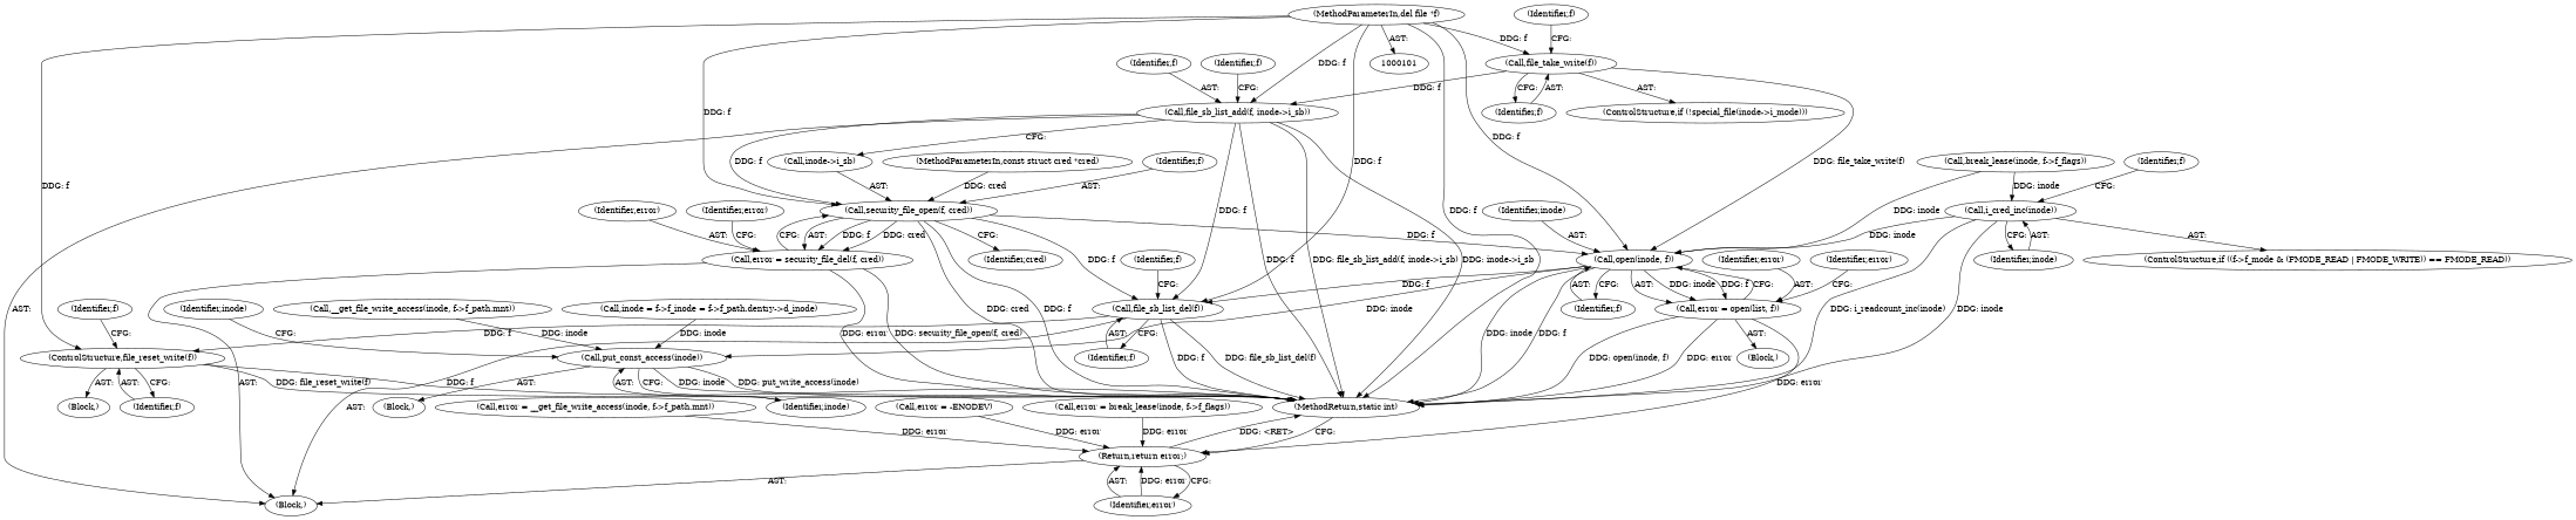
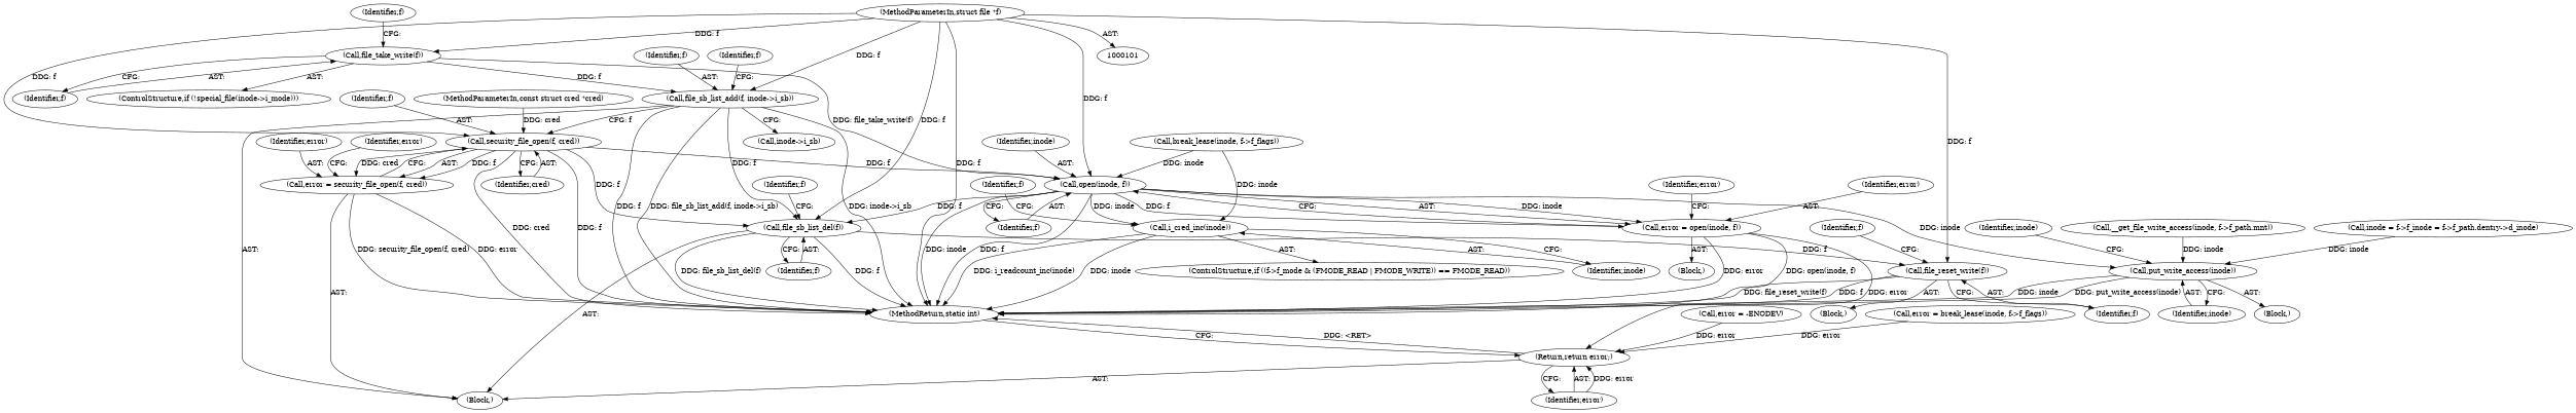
  digraph {
    n1 [label="(Call,file_take_write(f))"]
    n2 [label="(Call,file_sb_list_add(f, inode->i_sb))"]
    n3 [label="(Identifier,f)"]
    n4 [label="(ControlStructure,if (!special_file(inode->i_mode)))"]
    n5 [label="(Call,open(inode, f))"]
    n6 [label="(MethodReturn,static int)"]
    n7 [label="(Call,security_file_open(f, cred))"]
    n8 [label="(Call,file_sb_list_del(f))"]
    n9 [label="(Call,inode->i_sb)"]
    n10 [label="(Block,)"]
    n11 [label="(Return,return error;)"]
-   n12 [label="(MethodParameterIn,del file *f)"]
-   n13 [label="(ControlStructure,file_reset_write(f))"]
+   n12 [label="(MethodParameterIn,struct file *f)"]
+   n13 [label="(Call,file_reset_write(f))"]
    1000101
-   n15 [label="(Call,error = security_file_del(f, cred))"]
+   n15 [label="(Call,error = security_file_open(f, cred))"]
    n16 [label="(Identifier,cred)"]
-   n17 [label="(Call,error = open(list, f))"]
+   n17 [label="(Call,error = open(inode, f))"]
    n18 [label="(Call,i_cred_inc(inode))"]
-   n19 [label="(Call,put_const_access(inode))"]
+   n19 [label="(Call,put_write_access(inode))"]
    n20 [label="(Identifier,f)"]
    n21 [label="(Identifier,f)"]
    n22 [label="(Block,)"]
    n23 [label="(Identifier,f)"]
    n24 [label="(Identifier,error)"]
    n25 [label="(Block,)"]
    n26 [label="(ControlStructure,if ((f->f_mode & (FMODE_READ | FMODE_WRITE)) == FMODE_READ))"]
    n27 [label="(Identifier,inode)"]
    n28 [label="(Block,)"]
    n29 [label="(Identifier,inode)"]
-   n30 [label="(Call,error = __get_file_write_access(inode, f->f_path.mnt))"]
    n31 [label="(Call,error = -ENODEV)"]
    n32 [label="(Identifier,inode)"]
    n33 [label="(MethodParameterIn,const struct cred *cred)"]
    n34 [label="(Identifier,error)"]
    n35 [label="(Identifier,inode)"]
    n36 [label="(Call,__get_file_write_access(inode, f->f_path.mnt))"]
    n37 [label="(Identifier,f)"]
    n38 [label="(Identifier,error)"]
    n39 [label="(Identifier,f)"]
    n40 [label="(Call,inode = f->f_inode = f->f_path.dentry->d_inode)"]
    n41 [label="(Identifier,f)"]
    n42 [label="(Identifier,f)"]
    n43 [label="(Call,break_lease(inode, f->f_flags))"]
    n44 [label="(Identifier,error)"]
    n45 [label="(Identifier,f)"]
    n46 [label="(Identifier,f)"]
    n47 [label="(Identifier,f)"]
    n48 [label="(Identifier,error)"]
    n49 [label="(Call,error = break_lease(inode, f->f_flags))"]
    n1 -> n2 [label="DDG: f"]
    n1 -> n3 [label="CFG: "]
    n1 -> n4 [label="AST: "]
    n1 -> n5 [label="DDG: file_take_write(f)"]
    n2 -> n6 [label="DDG: f"]
    n2 -> n6 [label="DDG: file_sb_list_add(f, inode->i_sb)"]
    n2 -> n6 [label="DDG: inode->i_sb"]
-   n2 -> n7 [label="DDG: f"]
+   n2 -> n7 [label="CFG: f"]
    n2 -> n8 [label="DDG: f"]
    n2 -> n9 [label="CFG: "]
    n2 -> n10 [label="AST: "]
    n3 -> n1 [label="AST: "]
    n5 -> n6 [label="DDG: inode"]
    n5 -> n6 [label="DDG: f"]
    n5 -> n8 [label="DDG: f"]
    n5 -> n17 [label="AST: "]
    n5 -> n17 [label="DDG: inode"]
    n5 -> n17 [label="DDG: f"]
-   n18 -> n5 [label="DDG: inode"]
+   n5 -> n18 [label="DDG: inode"]
    n5 -> n19 [label="DDG: inode"]
    n5 -> n20 [label="CFG: "]
    n6 -> n11 [label="CFG: "]
    n7 -> n5 [label="DDG: f"]
    n7 -> n6 [label="DDG: cred"]
    n7 -> n6 [label="DDG: f"]
    n7 -> n8 [label="DDG: f"]
    n7 -> n15 [label="AST: "]
    n7 -> n15 [label="DDG: f"]
    n7 -> n15 [label="DDG: cred"]
    n7 -> n16 [label="CFG: "]
    n8 -> n6 [label="DDG: f"]
    n8 -> n6 [label="DDG: file_sb_list_del(f)"]
    n8 -> n10 [label="AST: "]
    n8 -> n13 [label="DDG: f"]
    n8 -> n21 [label="CFG: "]
    n11 -> n6 [label="DDG: <RET>"]
    n11 -> n10 [label="AST: "]
    n11 -> n24 [label="CFG: "]
    n12 -> n1 [label="DDG: f"]
    n12 -> n2 [label="DDG: f"]
    n12 -> n5 [label="DDG: f"]
    n12 -> n6 [label="DDG: f"]
    n12 -> n7 [label="DDG: f"]
    n12 -> n8 [label="DDG: f"]
    n12 -> n13 [label="DDG: f"]
    n12 -> 1000101 [label="AST: "]
    n13 -> n6 [label="DDG: file_reset_write(f)"]
    n13 -> n6 [label="DDG: f"]
    n13 -> n22 [label="AST: "]
    n13 -> n23 [label="CFG: "]
    n15 -> n6 [label="DDG: security_file_open(f, cred)"]
    n15 -> n6 [label="DDG: error"]
    n15 -> n7 [label="CFG: "]
    n15 -> n10 [label="AST: "]
-   n9 -> n7 [label="AST: "]
+   n16 -> n7 [label="AST: "]
    n17 -> n5 [label="CFG: "]
    n17 -> n6 [label="DDG: open(inode, f)"]
    n17 -> n6 [label="DDG: error"]
    n17 -> n11 [label="DDG: error"]
    n17 -> n25 [label="AST: "]
    n18 -> n6 [label="DDG: i_readcount_inc(inode)"]
    n18 -> n6 [label="DDG: inode"]
    n18 -> n26 [label="AST: "]
    n18 -> n27 [label="CFG: "]
    n19 -> n6 [label="DDG: inode"]
    n19 -> n6 [label="DDG: put_write_access(inode)"]
    n19 -> n28 [label="AST: "]
    n19 -> n29 [label="CFG: "]
    n20 -> n5 [label="AST: "]
    n21 -> n8 [label="AST: "]
    n23 -> n13 [label="AST: "]
    n24 -> n11 [label="AST: "]
    n24 -> n11 [label="DDG: error"]
    n27 -> n18 [label="AST: "]
    n29 -> n19 [label="AST: "]
-   n30 -> n11 [label="DDG: error"]
    n31 -> n11 [label="DDG: error"]
    n32 -> n5 [label="AST: "]
    n33 -> n7 [label="DDG: cred"]
    n34 -> n17 [label="AST: "]
    n35 -> n19 [label="CFG: "]
    n36 -> n19 [label="DDG: inode"]
    n37 -> n7 [label="AST: "]
    n38 -> n17 [label="CFG: "]
    n39 -> n13 [label="CFG: "]
    n40 -> n19 [label="DDG: inode"]
    n41 -> n2 [label="AST: "]
    n42 -> n2 [label="CFG: "]
    n43 -> n5 [label="DDG: inode"]
    n43 -> n18 [label="DDG: inode"]
    n44 -> n15 [label="AST: "]
    n45 -> n18 [label="CFG: "]
    n46 -> n1 [label="CFG: "]
    n47 -> n8 [label="CFG: "]
    n48 -> n15 [label="CFG: "]
    n49 -> n11 [label="DDG: error"]
  }
